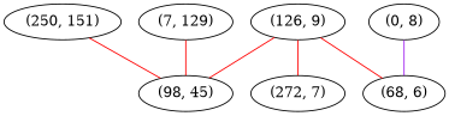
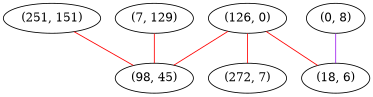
  graph {
    edge [color=red weight=1]
-   "(251, 151)" [label="(250, 151)"]
+   "(251, 151)"
    "(98, 45)"
    n3 [label="(0, 8)"]
-   "(18, 6)" [label="(68, 6)"]
+   "(18, 6)"
    "(7, 129)"
-   "(126, 9)"
+   "(126, 9)" [label="(126, 0)"]
    n7 [label="(272, 7)"]
    "(251, 151)" -- "(98, 45)"
    n3 -- "(18, 6)" [color=purple weight=4]
    "(7, 129)" -- "(98, 45)"
    "(126, 9)" -- "(98, 45)"
    "(126, 9)" -- "(18, 6)"
    "(126, 9)" -- n7
  }
